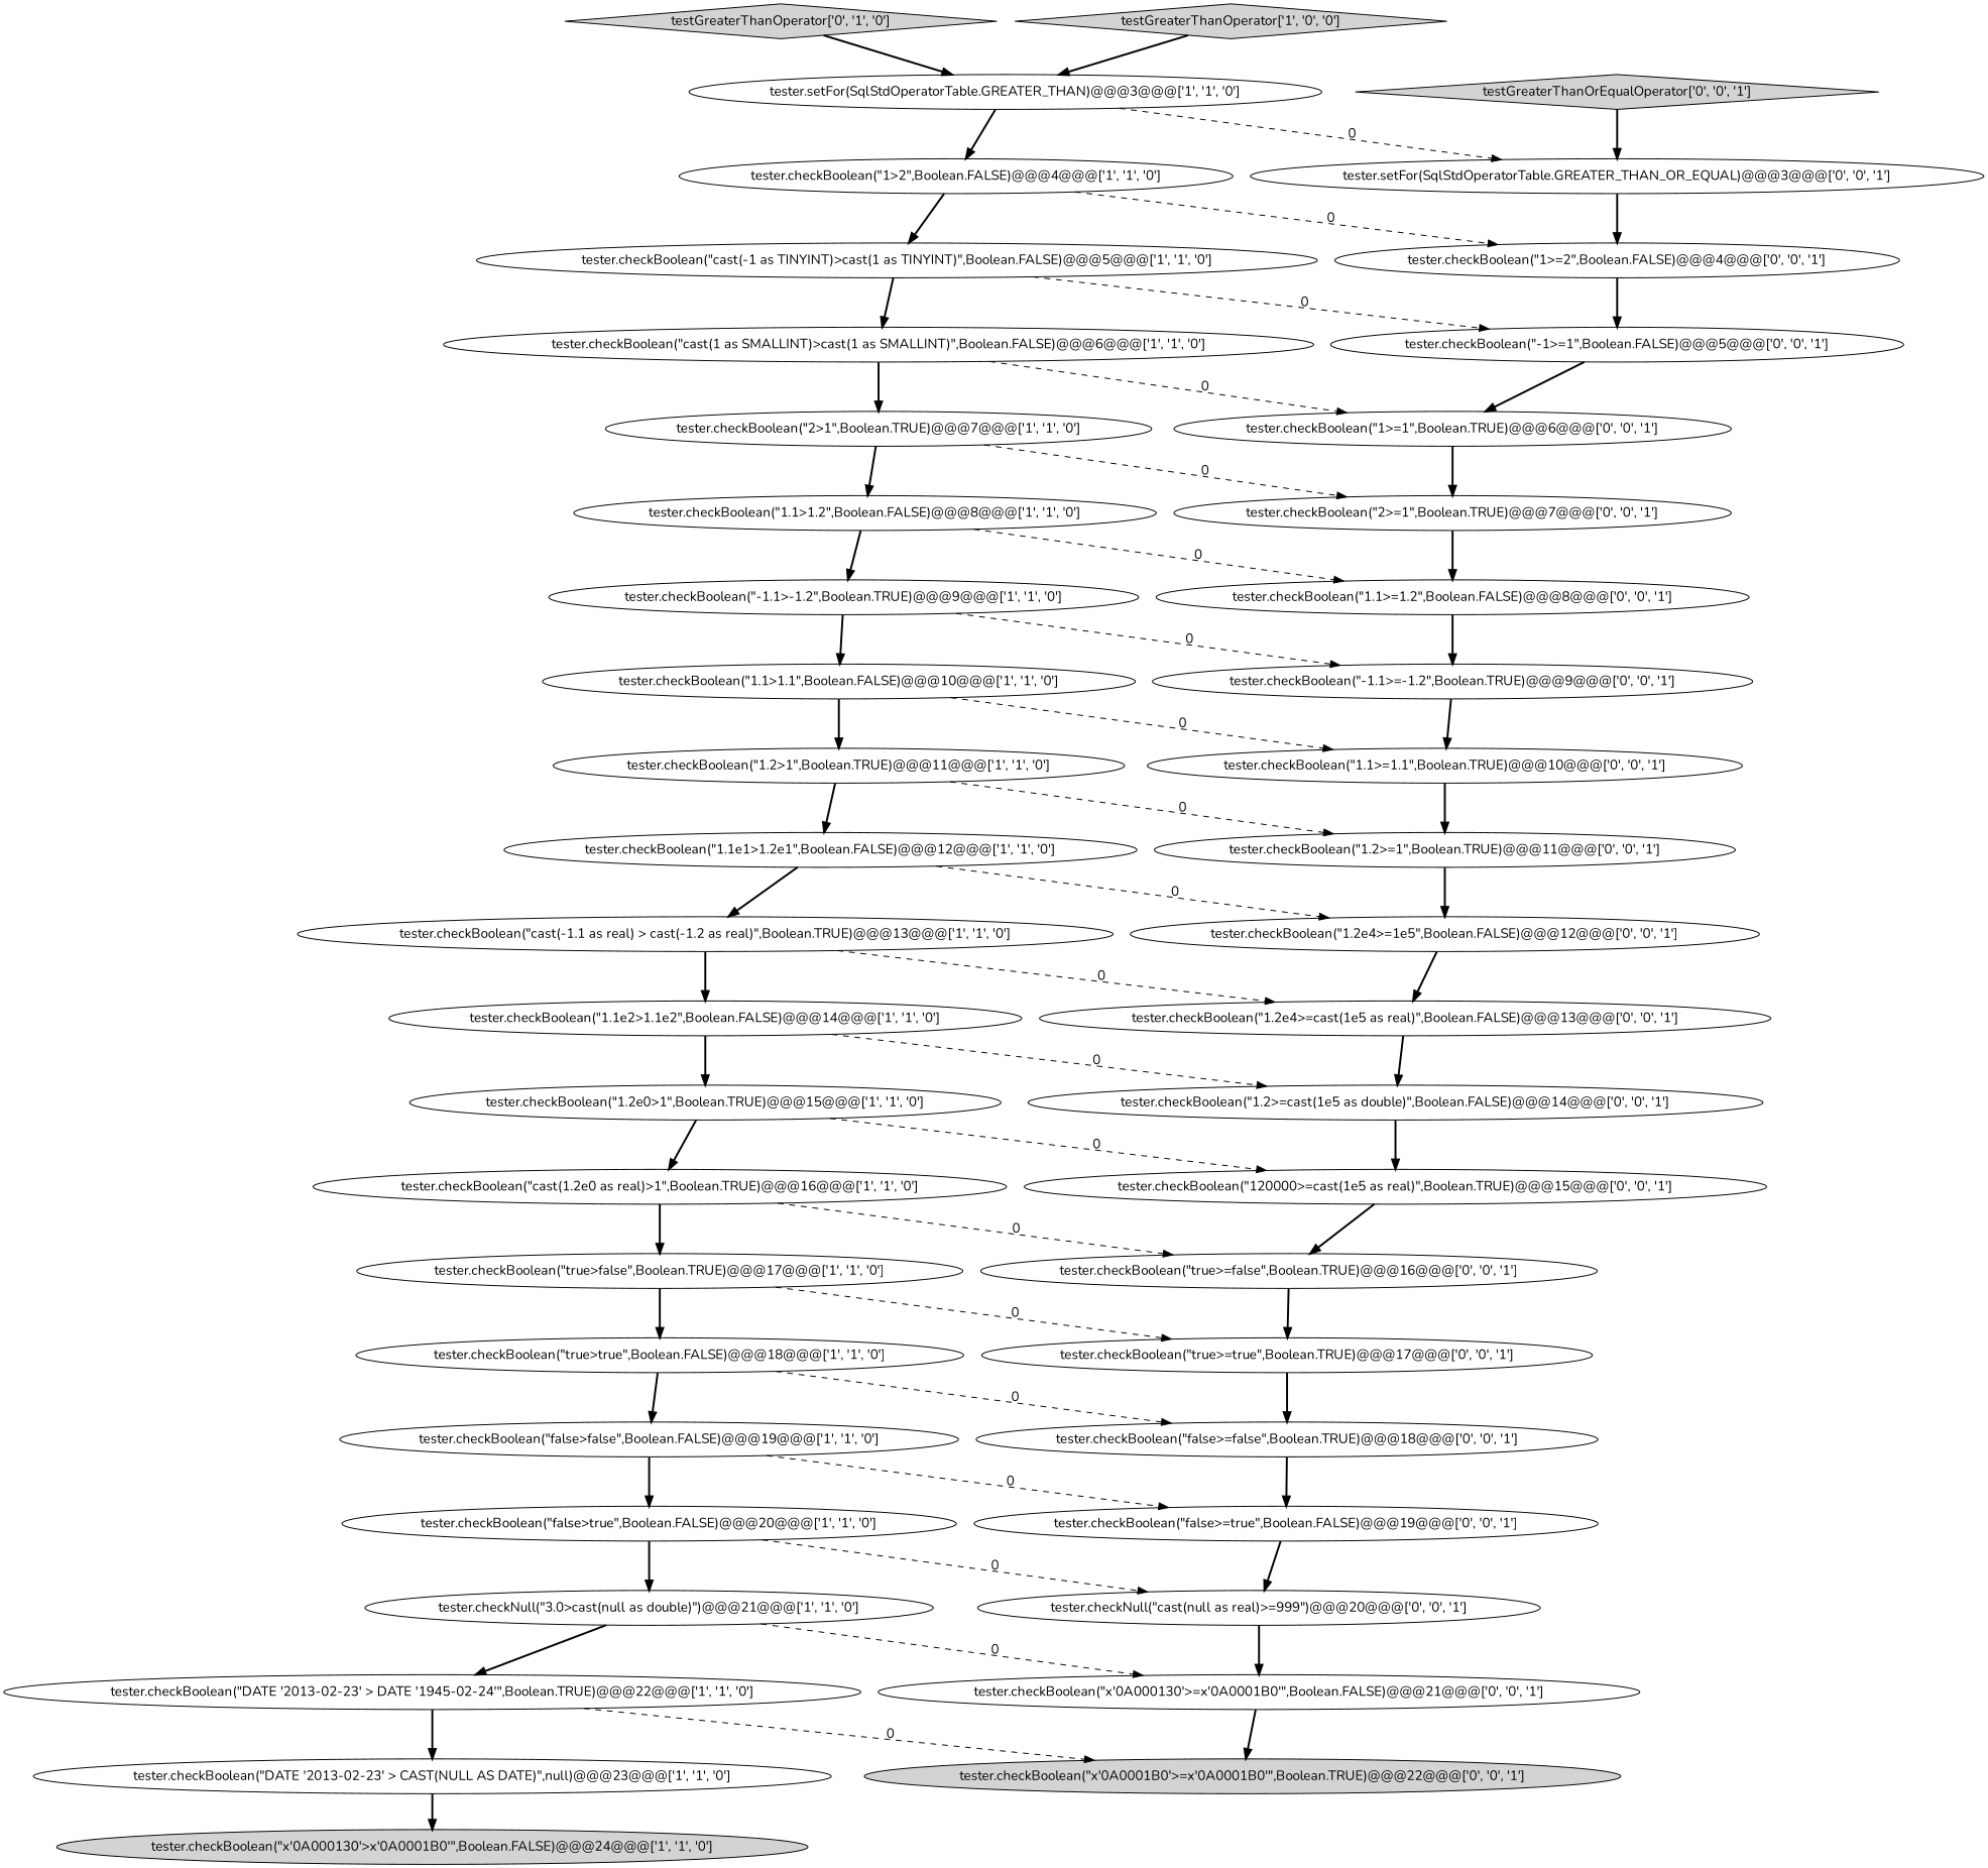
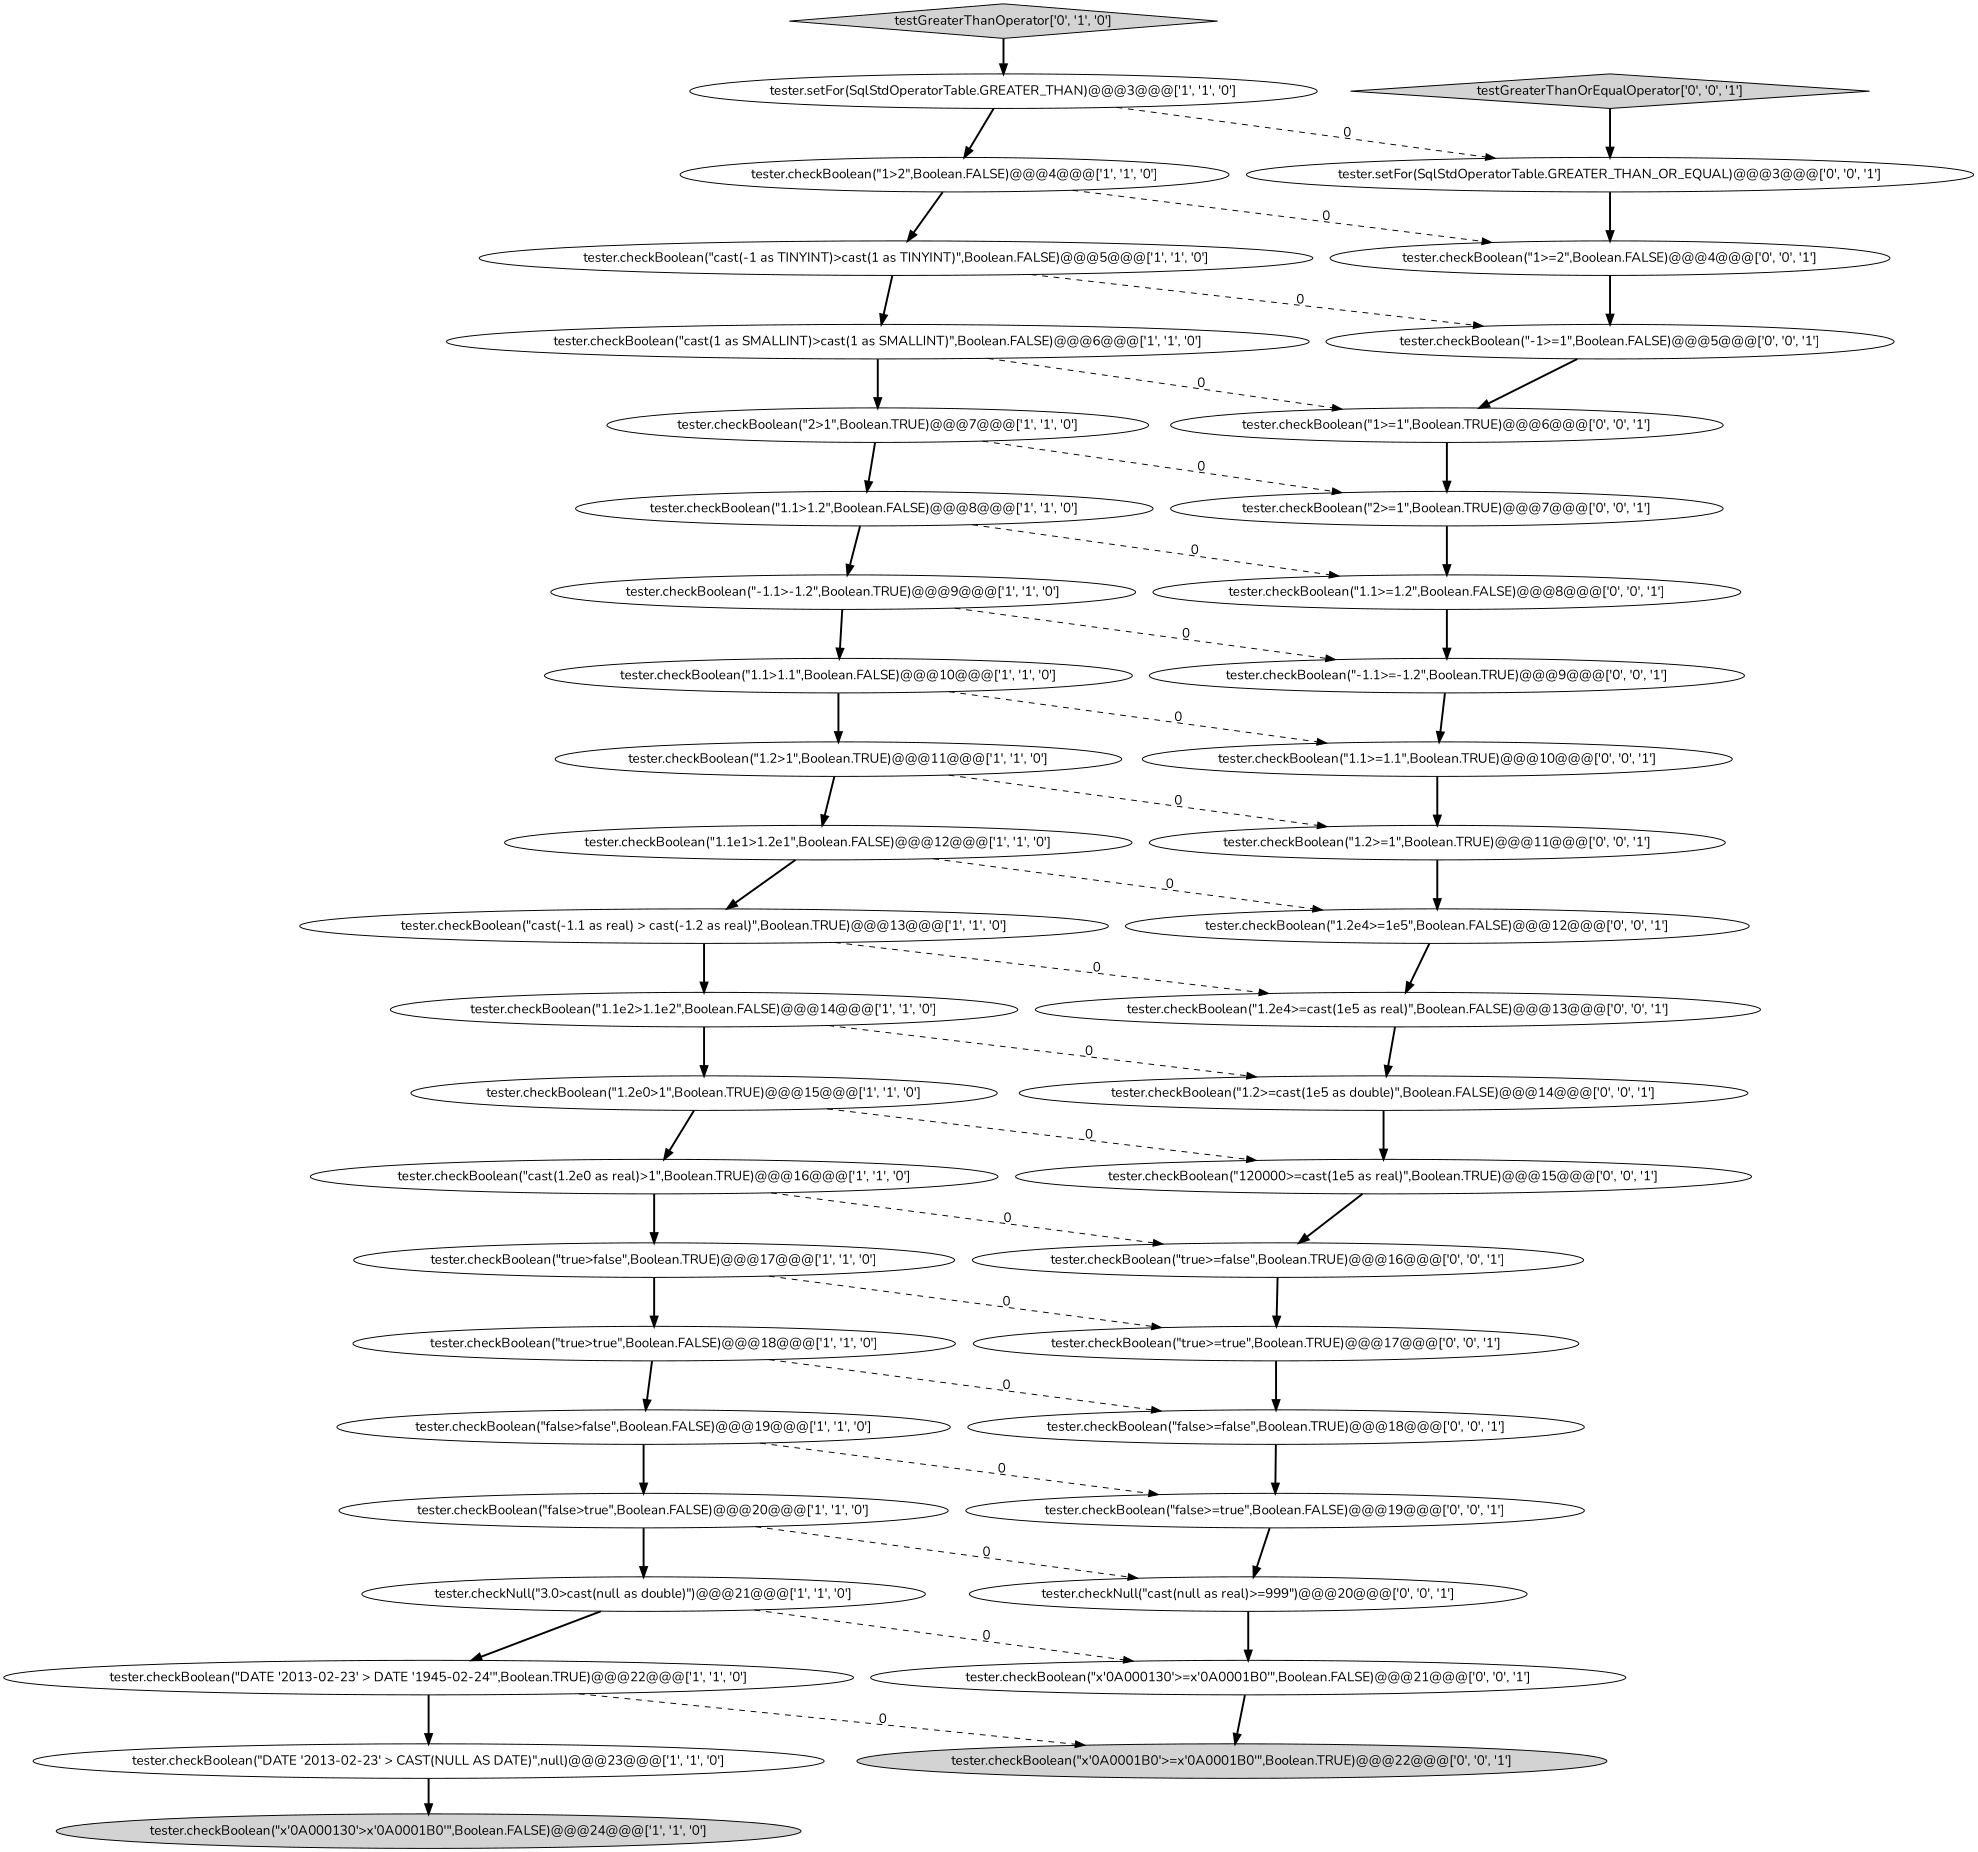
  digraph {
    fontname=Nunito
    node [fillcolor=white shape=ellipse style=filled fontname=Nunito]
    edge [style=bold fontname=Nunito]
    n1 [label="tester.checkBoolean(\"cast(-1.1 as real) > cast(-1.2 as real)\",Boolean.TRUE)@@@13@@@['1', '1', '0']"]
    n2 [label="tester.checkBoolean(\"1.2e4>=cast(1e5 as real)\",Boolean.FALSE)@@@13@@@['0', '0', '1']"]
    n3 [label="tester.checkBoolean(\"1.1e2>1.1e2\",Boolean.FALSE)@@@14@@@['1', '1', '0']"]
    n4 [label="tester.checkBoolean(\"true>true\",Boolean.FALSE)@@@18@@@['1', '1', '0']"]
    n5 [label="tester.checkBoolean(\"false>false\",Boolean.FALSE)@@@19@@@['1', '1', '0']"]
    n6 [label="tester.checkBoolean(\"false>=false\",Boolean.TRUE)@@@18@@@['0', '0', '1']"]
    n7 [label="tester.checkBoolean(\"true>=false\",Boolean.TRUE)@@@16@@@['0', '0', '1']"]
    n8 [label="tester.checkBoolean(\"true>=true\",Boolean.TRUE)@@@17@@@['0', '0', '1']"]
    n9 [label="tester.setFor(SqlStdOperatorTable.GREATER_THAN)@@@3@@@['1', '1', '0']"]
    n10 [label="tester.checkBoolean(\"1>2\",Boolean.FALSE)@@@4@@@['1', '1', '0']"]
    n11 [label="tester.setFor(SqlStdOperatorTable.GREATER_THAN_OR_EQUAL)@@@3@@@['0', '0', '1']"]
    n12 [label="tester.checkBoolean(\"1.1>=1.1\",Boolean.TRUE)@@@10@@@['0', '0', '1']"]
    n13 [label="tester.checkBoolean(\"1.2>=1\",Boolean.TRUE)@@@11@@@['0', '0', '1']"]
    n14 [label="tester.checkBoolean(\"1.2>=cast(1e5 as double)\",Boolean.FALSE)@@@14@@@['0', '0', '1']"]
    n15 [label="tester.checkBoolean(\"true>false\",Boolean.TRUE)@@@17@@@['1', '1', '0']"]
    n16 [label="tester.checkNull(\"cast(null as real)>=999\")@@@20@@@['0', '0', '1']"]
    n17 [label="tester.checkBoolean(\"x'0A000130'>=x'0A0001B0'\",Boolean.FALSE)@@@21@@@['0', '0', '1']"]
    n18 [label="tester.checkBoolean(\"120000>=cast(1e5 as real)\",Boolean.TRUE)@@@15@@@['0', '0', '1']"]
    n19 [label="tester.checkBoolean(\"cast(-1 as TINYINT)>cast(1 as TINYINT)\",Boolean.FALSE)@@@5@@@['1', '1', '0']"]
    n20 [label="tester.checkBoolean(\"1>=2\",Boolean.FALSE)@@@4@@@['0', '0', '1']"]
    n21 [label="tester.checkBoolean(\"-1>=1\",Boolean.FALSE)@@@5@@@['0', '0', '1']"]
    n22 [label="tester.checkBoolean(\"cast(1 as SMALLINT)>cast(1 as SMALLINT)\",Boolean.FALSE)@@@6@@@['1', '1', '0']"]
    n23 [fillcolor=lightgray label="testGreaterThanOperator['0', '1', '0']" shape=diamond]
    n24 [label="tester.checkBoolean(\"1.2e0>1\",Boolean.TRUE)@@@15@@@['1', '1', '0']"]
    n25 [label="tester.checkBoolean(\"1.2e4>=1e5\",Boolean.FALSE)@@@12@@@['0', '0', '1']"]
    n26 [label="tester.checkBoolean(\"1.2>1\",Boolean.TRUE)@@@11@@@['1', '1', '0']"]
    n27 [label="tester.checkBoolean(\"1.1e1>1.2e1\",Boolean.FALSE)@@@12@@@['1', '1', '0']"]
    n28 [label="tester.checkBoolean(\"DATE '2013-02-23' > CAST(NULL AS DATE)\",null)@@@23@@@['1', '1', '0']"]
    n29 [fillcolor=lightgray label="tester.checkBoolean(\"x'0A000130'>x'0A0001B0'\",Boolean.FALSE)@@@24@@@['1', '1', '0']"]
    n30 [label="tester.checkBoolean(\"1.1>1.2\",Boolean.FALSE)@@@8@@@['1', '1', '0']"]
    n31 [label="tester.checkBoolean(\"-1.1>-1.2\",Boolean.TRUE)@@@9@@@['1', '1', '0']"]
    n32 [label="tester.checkBoolean(\"1.1>=1.2\",Boolean.FALSE)@@@8@@@['0', '0', '1']"]
    n33 [fillcolor=lightgray label="testGreaterThanOrEqualOperator['0', '0', '1']" shape=diamond]
    n34 [label="tester.checkBoolean(\"-1.1>=-1.2\",Boolean.TRUE)@@@9@@@['0', '0', '1']"]
    n35 [label="tester.checkBoolean(\"1.1>1.1\",Boolean.FALSE)@@@10@@@['1', '1', '0']"]
-   n36 [fillcolor=lightgray label="testGreaterThanOperator['1', '0', '0']" shape=diamond]
    n37 [label="tester.checkBoolean(\"false>true\",Boolean.FALSE)@@@20@@@['1', '1', '0']"]
    n38 [label="tester.checkNull(\"3.0>cast(null as double)\")@@@21@@@['1', '1', '0']"]
    n39 [fillcolor=lightgray label="tester.checkBoolean(\"x'0A0001B0'>=x'0A0001B0'\",Boolean.TRUE)@@@22@@@['0', '0', '1']"]
    n40 [label="tester.checkBoolean(\"false>=true\",Boolean.FALSE)@@@19@@@['0', '0', '1']"]
    n41 [label="tester.checkBoolean(\"1>=1\",Boolean.TRUE)@@@6@@@['0', '0', '1']"]
    n42 [label="tester.checkBoolean(\"2>=1\",Boolean.TRUE)@@@7@@@['0', '0', '1']"]
    n43 [label="tester.checkBoolean(\"2>1\",Boolean.TRUE)@@@7@@@['1', '1', '0']"]
    n44 [label="tester.checkBoolean(\"DATE '2013-02-23' > DATE '1945-02-24'\",Boolean.TRUE)@@@22@@@['1', '1', '0']"]
    n45 [label="tester.checkBoolean(\"cast(1.2e0 as real)>1\",Boolean.TRUE)@@@16@@@['1', '1', '0']"]
    n1 -> n2 [label=0 style=dashed]
    n1 -> n3
    n2 -> n14
    n3 -> n14 [label=0 style=dashed]
    n3 -> n24
    n4 -> n5
    n4 -> n6 [label=0 style=dashed]
    n5 -> n37
    n5 -> n40 [label=0 style=dashed]
    n6 -> n40
    n7 -> n8
    n8 -> n6
    n9 -> n10
    n9 -> n11 [label=0 style=dashed]
    n10 -> n19
    n10 -> n20 [label=0 style=dashed]
    n11 -> n20
    n12 -> n13
    n13 -> n25
    n14 -> n18
    n15 -> n4
    n15 -> n8 [label=0 style=dashed]
    n16 -> n17
    n17 -> n39
    n18 -> n7
    n19 -> n21 [label=0 style=dashed]
    n19 -> n22
    n20 -> n21
    n21 -> n41
    n22 -> n41 [label=0 style=dashed]
    n22 -> n43
    n23 -> n9
    n24 -> n18 [label=0 style=dashed]
    n24 -> n45
    n25 -> n2
    n26 -> n13 [label=0 style=dashed]
    n26 -> n27
    n27 -> n1
    n27 -> n25 [label=0 style=dashed]
    n28 -> n29
    n30 -> n31
    n30 -> n32 [label=0 style=dashed]
    n31 -> n34 [label=0 style=dashed]
    n31 -> n35
    n32 -> n34
    n33 -> n11
    n34 -> n12
    n35 -> n12 [label=0 style=dashed]
    n35 -> n26
-   n36 -> n9
    n37 -> n16 [label=0 style=dashed]
    n37 -> n38
    n38 -> n17 [label=0 style=dashed]
    n38 -> n44
    n40 -> n16
    n41 -> n42
    n42 -> n32
    n43 -> n30
    n43 -> n42 [label=0 style=dashed]
    n44 -> n28
    n44 -> n39 [label=0 style=dashed]
    n45 -> n7 [label=0 style=dashed]
    n45 -> n15
  }
